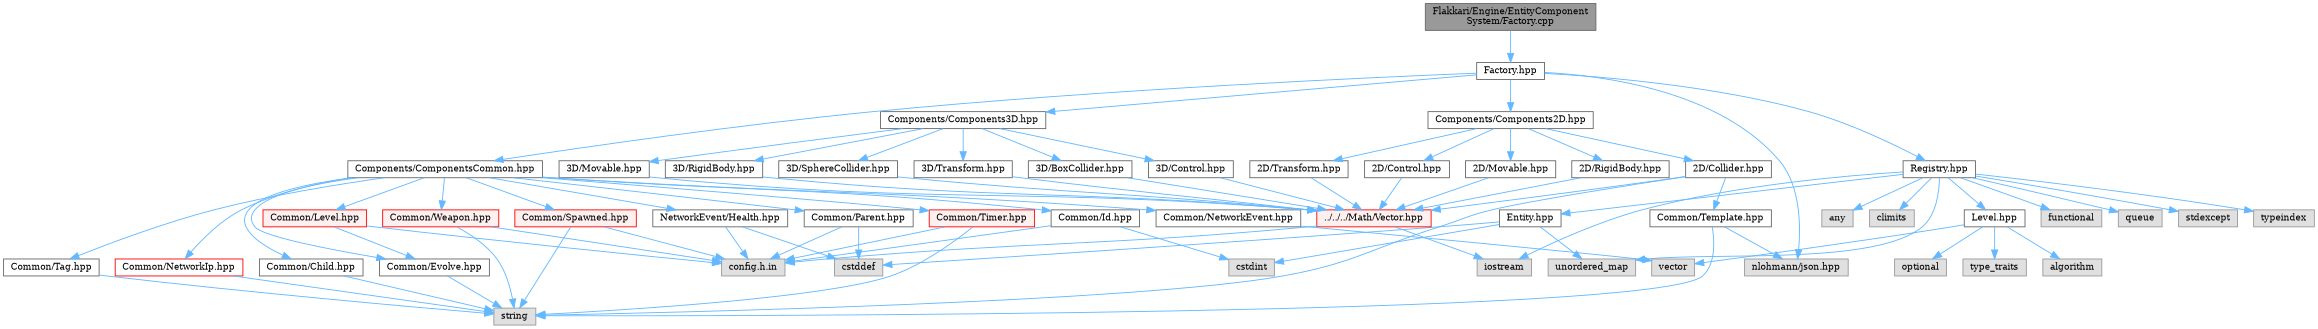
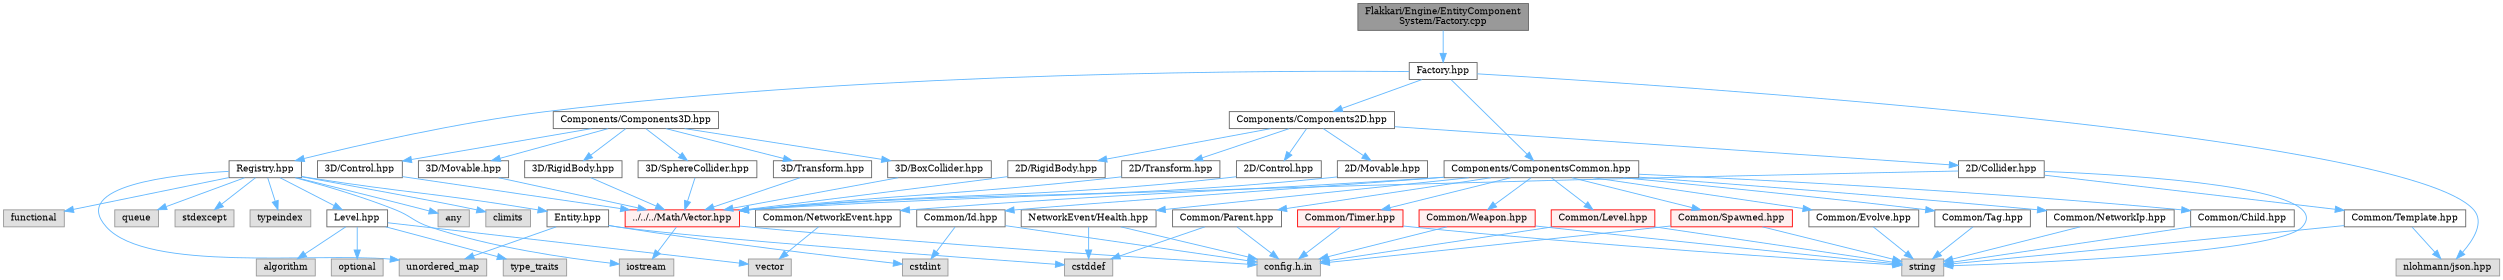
  digraph {
    fontname="DejaVu Serif"
    node [color=grey40 fillcolor=white fontname="DejaVu Serif" fontsize=10 shape=box style=filled]
    edge [color=steelblue1 fontname="DejaVu Serif" fontsize=10 labelfontname=Helvetica labelfontsize=10 style=solid]
    n1 [color=gray40 fillcolor=grey60 fontcolor=black height=0.2 label="Flakkari/Engine/EntityComponent\lSystem/Factory.cpp" width=0.4]
    n2 [height=0.2 label="Factory.hpp" width=0.4]
    n3 [color=grey60 fillcolor="#E0E0E0" height=0.2 label="nlohmann/json.hpp" width=0.4]
    n4 [height=0.2 label="Registry.hpp" width=0.4]
    n5 [height=0.2 label="Components/Components2D.hpp" width=0.4]
    n6 [height=0.2 label="Components/Components3D.hpp" width=0.4]
    n7 [height=0.2 label="Components/ComponentsCommon.hpp" width=0.4]
    n8 [height=0.2 label="Entity.hpp" width=0.4]
    n9 [color=grey60 fillcolor="#E0E0E0" height=0.2 label=unordered_map width=0.4]
    n10 [height=0.2 label="Level.hpp" width=0.4]
    n11 [color=grey60 fillcolor="#E0E0E0" height=0.2 label=any width=0.4]
    n12 [color=grey60 fillcolor="#E0E0E0" height=0.2 label=climits width=0.4]
    n13 [color=grey60 fillcolor="#E0E0E0" height=0.2 label=functional width=0.4]
    n14 [color=grey60 fillcolor="#E0E0E0" height=0.2 label=iostream width=0.4]
    n15 [color=grey60 fillcolor="#E0E0E0" height=0.2 label=queue width=0.4]
    n16 [color=grey60 fillcolor="#E0E0E0" height=0.2 label=stdexcept width=0.4]
    n17 [color=grey60 fillcolor="#E0E0E0" height=0.2 label=typeindex width=0.4]
    n18 [height=0.2 label="2D/Collider.hpp" width=0.4]
    n19 [height=0.2 label="2D/Control.hpp" width=0.4]
    n20 [height=0.2 label="2D/Movable.hpp" width=0.4]
    n21 [height=0.2 label="2D/RigidBody.hpp" width=0.4]
    n22 [height=0.2 label="2D/Transform.hpp" width=0.4]
    n23 [height=0.2 label="3D/BoxCollider.hpp" width=0.4]
    n24 [height=0.2 label="3D/Control.hpp" width=0.4]
    n25 [height=0.2 label="3D/Movable.hpp" width=0.4]
    n26 [height=0.2 label="3D/RigidBody.hpp" width=0.4]
    n27 [height=0.2 label="3D/SphereCollider.hpp" width=0.4]
    n28 [height=0.2 label="3D/Transform.hpp" width=0.4]
    n29 [height=0.2 label="Common/Child.hpp" width=0.4]
    n30 [height=0.2 label="Common/Evolve.hpp" width=0.4]
    n31 [height=0.2 label="NetworkEvent/Health.hpp" width=0.4]
    n32 [height=0.2 label="Common/Id.hpp" width=0.4]
    n33 [color=red fillcolor="#FFF0F0" height=0.2 label="Common/Level.hpp" width=0.4]
    n34 [height=0.2 label="Common/Parent.hpp" width=0.4]
    n35 [color=red fillcolor="#FFF0F0" height=0.2 label="Common/Spawned.hpp" width=0.4]
    n36 [height=0.2 label="Common/Tag.hpp" width=0.4]
    n37 [color=red fillcolor="#FFF0F0" height=0.2 label="Common/Timer.hpp" width=0.4]
    n38 [color=red fillcolor="#FFF0F0" height=0.2 label="Common/Weapon.hpp" width=0.4]
    n39 [height=0.2 label="Common/NetworkEvent.hpp" width=0.4]
-   n40 [color=red height=0.2 label="Common/NetworkIp.hpp" width=0.4]
+   n40 [height=0.2 label="Common/NetworkIp.hpp" width=0.4]
    n41 [color=grey60 fillcolor="#E0E0E0" height=0.2 label=cstddef width=0.4]
    n42 [color=grey60 fillcolor="#E0E0E0" height=0.2 label=cstdint width=0.4]
    n43 [color=grey60 fillcolor="#E0E0E0" height=0.2 label=algorithm width=0.4]
    n44 [color=grey60 fillcolor="#E0E0E0" height=0.2 label=optional width=0.4]
    n45 [color=grey60 fillcolor="#E0E0E0" height=0.2 label=type_traits width=0.4]
    n46 [color=grey60 fillcolor="#E0E0E0" height=0.2 label=vector width=0.4]
    n47 [color=red fillcolor="#FFF0F0" height=0.2 label="../../../Math/Vector.hpp" width=0.4]
    n48 [color=grey60 fillcolor="#E0E0E0" height=0.2 label=string width=0.4]
    n49 [height=0.2 label="Common/Template.hpp" width=0.4]
    n50 [color=grey60 fillcolor="#E0E0E0" height=0.2 label="config.h.in" width=0.4]
    n1 -> n2
    n2 -> n3
    n2 -> n4
    n2 -> n5
-   n2 -> n6
    n2 -> n7
    n4 -> n8
    n4 -> n9
    n4 -> n10
    n4 -> n11
    n4 -> n12
    n4 -> n13
    n4 -> n14
    n4 -> n15
    n4 -> n16
    n4 -> n17
    n5 -> n18
    n5 -> n19
    n5 -> n20
    n5 -> n21
    n5 -> n22
    n6 -> n23
    n6 -> n24
    n6 -> n25
    n6 -> n26
    n6 -> n27
    n6 -> n28
    n7 -> n29
    n7 -> n30
    n7 -> n31
    n7 -> n32
    n7 -> n33
    n7 -> n34
    n7 -> n35
    n7 -> n36
    n7 -> n37
    n7 -> n38
    n7 -> n39
    n7 -> n40
    n8 -> n9
    n8 -> n41
    n8 -> n42
    n10 -> n43
    n10 -> n44
    n10 -> n45
    n10 -> n46
    n18 -> n47
    n18 -> n48
    n18 -> n49
    n19 -> n47
    n20 -> n47
    n21 -> n47
    n22 -> n47
    n23 -> n47
    n24 -> n47
    n25 -> n47
    n26 -> n47
    n27 -> n47
    n28 -> n47
    n29 -> n48
    n30 -> n48
    n31 -> n41
    n31 -> n50
    n32 -> n42
    n32 -> n50
-   n33 -> n30
+   n33 -> n48
    n33 -> n50
    n34 -> n41
    n34 -> n50
    n35 -> n48
    n35 -> n50
    n36 -> n48
    n37 -> n48
    n37 -> n50
    n38 -> n48
    n38 -> n50
    n39 -> n46
    n40 -> n48
    n47 -> n14
    n47 -> n50
    n49 -> n3
    n49 -> n48
  }
